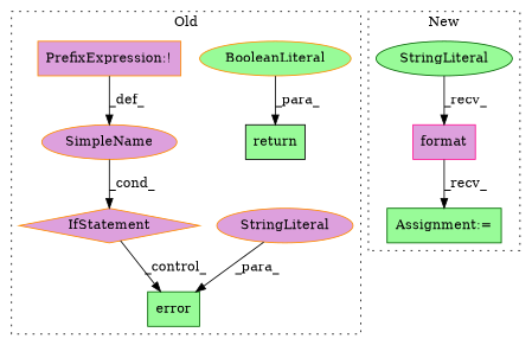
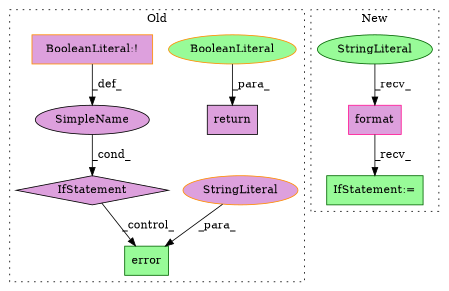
  digraph {
    node [a=32 color=darkorange fillcolor=palegreen l=1 shape=box style=filled]
    n1 [color=darkgreen l="6,1" label=error s="1254,1294"]
    n2 [a=45 fillcolor=plum l=34 label=StringLiteral s=1260 shape=ellipse]
-   n3 [a=25 fillcolor=plum l="4,2" label=IfStatement s="1223,1236" shape=diamond]
-   n4 [a=42 fillcolor=plum label=SimpleName shape=ellipse l=""]
-   n5 [a=41 color=black l=7 label=return s=1405]
+   n3 [a=25 color=black fillcolor=plum l="4,2" label=IfStatement s="1223,1236" shape=diamond]
+   n4 [a=42 color=black fillcolor=plum label=SimpleName shape=ellipse l=""]
+   n5 [a=41 color=black fillcolor=plum l=7 label=return s=1405]
    n6 [a=9 l=5 label=BooleanLiteral s=1412 shape=ellipse]
-   n7 [a=38 fillcolor=plum label="PrefixExpression:!" s=1227]
+   n7 [a=38 fillcolor=plum label="BooleanLiteral:!" s=1227]
    n8 [color=deeppink fillcolor=plum l="7,1" label=format s="2424,2440"]
    n9 [a=45 color=darkgreen l=15 label=StringLiteral s=2408 shape=ellipse]
-   n10 [a=7 color=darkgreen label="Assignment:=" s=2407]
+   n10 [a=7 color=darkgreen label="IfStatement:=" s=2407]
    subgraph cluster_1 {
      label=Old
      style=dotted
      n1
      n2
      n3
      n4
      n5
      n6
      n7
    }
    subgraph cluster_2 {
      label=New
      style=dotted
      n8
      n9
      n10
    }
    n2 -> n1 [label=_para_]
    n3 -> n1 [label=_control_]
    n4 -> n3 [label=_cond_]
    n6 -> n5 [label=_para_]
    n7 -> n4 [label=_def_]
    n8 -> n10 [label=_recv_]
    n9 -> n8 [label=_recv_]
  }
